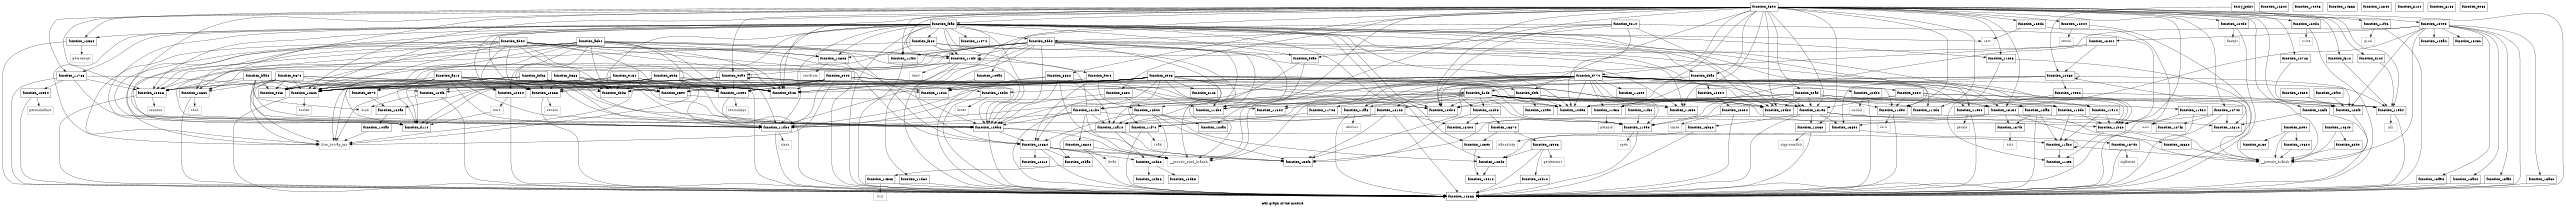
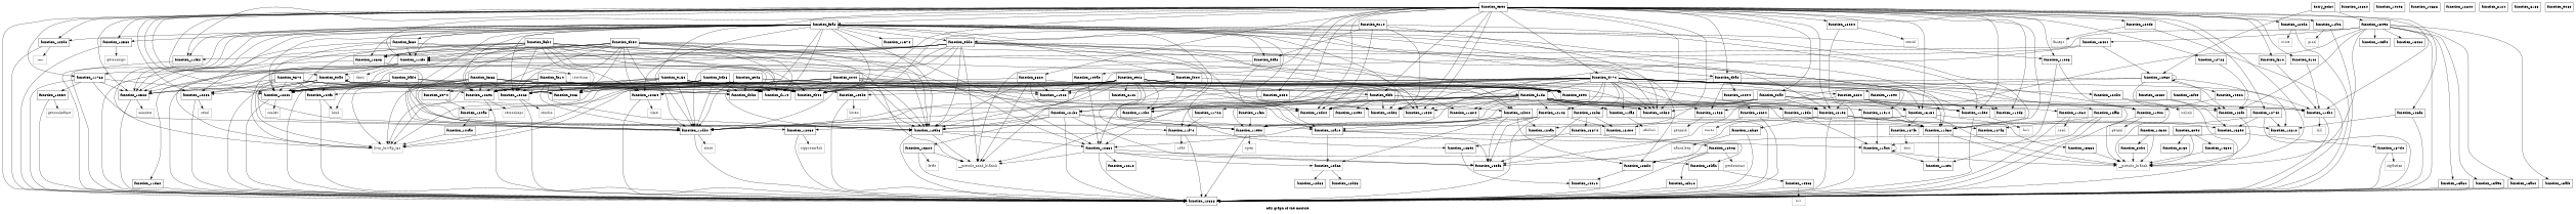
  digraph {
    label="Call graph of the module."
    node [shape=record]
    n1 [label="{function_e2a4}"]
    n2 [label="{function_11e64}"]
    n3 [label="{function_11de0}"]
    n4 [label="{function_11ee0}"]
    n5 [label="{function_10d04}"]
    n6 [label="{function_10d30}"]
    n7 [label="{function_10de8}"]
    n8 [label="{function_13154}"]
    n9 [label="{function_131e8}"]
    n10 [label="{function_12388}"]
    n11 [color=gray50 fontcolor=gray50 label="{ioctl}"]
    n12 [color=gray50 fontcolor=gray50 label="{fork}"]
    n13 [color=gray50 fontcolor=gray50 label="{open}"]
    n14 [color=gray50 fontcolor=gray50 label="{__pseudo_branch}"]
    n15 [label="{function_133f8}"]
    n16 [label="{function_13400}"]
    n17 [label="{function_137fc}"]
    n18 [label="{function_1338c}"]
    n19 [label="{function_12030}"]
    n20 [label="{function_1281c}"]
    n21 [label="{function_127f8}"]
    n22 [label="{function_136e4}"]
    n23 [label="{function_13b80}"]
    n24 [label="{function_125dc}"]
    n25 [color=gray50 fontcolor=gray50 label="{recv}"]
    n26 [label="{function_e390}"]
    n27 [label="{function_12580}"]
    n28 [label="{function_10ea0}"]
    n29 [label="{function_11db4}"]
    n30 [label="{function_11fd4}"]
    n31 [label="{function_11768}"]
    n32 [label="{function_12004}"]
    n33 [label="{function_eb48}"]
    n34 [label="{function_eba0}"]
    n35 [label="{function_114b0}"]
    n36 [label="{function_11550}"]
    n37 [label="{function_124d0}"]
    n38 [label="{function_11eb4}"]
    n39 [label="{function_120dc}"]
    n40 [label="{function_ebfc}"]
    n41 [label="{function_114d8}"]
    n42 [label="{function_f31c}"]
    n43 [label="{function_11b3c}"]
    n44 [label="{function_11c08}"]
    n45 [label="{function_12528}"]
    n46 [label="{function_11f4c}"]
    n47 [label="{function_f5a8}"]
    n48 [label="{function_11cf0}"]
    n49 [label="{function_126cc}"]
    n50 [label="{function_126f8}"]
    n51 [label="{function_12728}"]
    n52 [label="{function_12740}"]
    n53 [label="{function_1263c}"]
    n54 [label="{function_8320}"]
    n55 [label="{function_8650}"]
    n56 [label="{function_d1c4}"]
    n57 [label="{function_d774}"]
    n58 [label="{function_e0a4}"]
    n59 [label="{function_12cac}"]
    n60 [color=gray50 fontcolor=gray50 label="{getsockopt}"]
    n61 [label="{function_1152c}"]
    n62 [label="{function_12864}"]
    n63 [color=gray50 fontcolor=gray50 label="{close}"]
    n64 [label="{function_12554}"]
    n65 [color=gray50 fontcolor=gray50 label="{setsid}"]
    n66 [label="{function_12084}"]
    n67 [label="{function_12394}"]
    n68 [label="{function_11e0c}"]
    n69 [label="{function_11e38}"]
    n70 [color=gray50 fontcolor=gray50 label="{sigprocmask}"]
    n71 [color=gray50 fontcolor=gray50 label="{accept}"]
    n72 [color=gray50 fontcolor=gray50 label="{kill}"]
    n73 [color=gray50 fontcolor=gray50 label="{write}"]
    n74 [label="{function_12490}"]
    n75 [label="{function_11cec}"]
    n76 [color=gray50 fontcolor=gray50 label="{connect}"]
    n77 [color=gray50 fontcolor=gray50 label="{prctl}"]
    n78 [label="{function_11574}"]
    n79 [label="{function_129b8}"]
    n80 [label="{function_edac}"]
    n81 [label="{function_edd0}"]
    n82 [label="{function_12608}"]
    n83 [label="{function_123d0}"]
    n84 [label="{function_f330}"]
    n85 [label="{function_f404}"]
    n86 [label="{function_123e0}"]
    n87 [label="{function_12668}"]
    n88 [label="{function_1269c}"]
    n89 [color=gray50 fontcolor=gray50 label="{llvm_bswap_i32}"]
    n90 [label="{function_d0b8}"]
    n91 [label="{function_d114}"]
    n92 [label="{function_11d64}"]
    n93 [color=gray50 fontcolor=gray50 label="{fcntl}"]
    n94 [color=gray50 fontcolor=gray50 label="{socket}"]
    n95 [label="{function_123f0}"]
    n96 [color=gray50 fontcolor=gray50 label="{send}"]
    n97 [color=gray50 fontcolor=gray50 label="{__pseudo_cond_branch}"]
    n98 [label="{function_12a10}"]
    n99 [label="{function_8230}"]
    n100 [label="{function_12b00}"]
    n101 [label="{function_11f7c}"]
    n102 [label="{function_11804}"]
    n103 [label="{function_120b0}"]
    n104 [label="{function_11890}"]
    n105 [label="{function_12108}"]
    n106 [label="{function_121bc}"]
    n107 [label="{function_11914}"]
    n108 [label="{function_122b8}"]
    n109 [label="{function_124fc}"]
    n110 [label="{function_125b0}"]
    n111 [label="{function_11fa8}"]
    n112 [label="{function_12fa8}"]
    n113 [label="{function_d1d8}"]
    n114 [label="{function_13bac}"]
    n115 [label="{function_12c18}"]
    n116 [color=gray50 label="{function_12d6c}"]
    n117 [label="{function_115dc}"]
    n118 [label="{function_11a2c}"]
    n119 [label="{function_11708}"]
    n120 [color=gray50 fontcolor=gray50 label="{read}"]
    n121 [color=gray50 fontcolor=gray50 label="{getsockname}"]
    n122 [color=gray50 fontcolor=gray50 label="{time}"]
    n123 [label="{function_13c04}"]
    n124 [color=gray50 fontcolor=gray50 label="{getpid}"]
    n125 [color=gray50 fontcolor=gray50 label="{getppid}"]
    n126 [color=gray50 fontcolor=gray50 label="{unlink}"]
    n127 [label="{function_ecc8}"]
    n128 [label="{function_13824}"]
    n129 [color=gray50 fontcolor=gray50 label="{fstat}"]
    n130 [label="{function_13874}"]
    n131 [label="{function_13908}"]
    n132 [color=gray50 fontcolor=gray50 label="{bind}"]
    n133 [label="{function_11f3c}"]
    n134 [color=gray50 fontcolor=gray50 label="{recvfrom}"]
    n135 [color=gray50 fontcolor=gray50 label="{listen}"]
    n136 [color=gray50 fontcolor=gray50 label="{times}"]
    n137 [label="{function_123c4}"]
    n138 [label="{function_14010}"]
    n139 [color=gray50 fontcolor=gray50 label="{sendto}"]
    n140 [color=gray50 fontcolor=gray50 label="{setsockopt}"]
    n141 [color=gray50 fontcolor=gray50 label="{readlink}"]
    n142 [label="{function_124ac}"]
    n143 [label="{function_144a0}"]
    n144 [label="{function_137d0}"]
    n145 [color=gray50 fontcolor=gray50 label="{sigaction}"]
    n146 [color=gray50 fontcolor=gray50 label="{exit}"]
    n147 [color=gray50 fontcolor=gray50 label="{getdents64}"]
    n148 [color=gray50 fontcolor=gray50 label="{nanosleep}"]
    n149 [color=gray50 fontcolor=gray50 label="{brk}"]
    n150 [label="{function_13498}"]
    n151 [label="{function_13a6c}"]
    n152 [label="{function_13a98}"]
    n153 [label="{function_13ac4}"]
    n154 [label="{function_13af0}"]
    n155 [label="{function_145a4}"]
    n156 [label="{function_1343c}"]
    n157 [label="{function_13404}"]
    n158 [label="{function_12e60}"]
    n159 [label="{function_13b1c}"]
    n160 [label="{function_145c8}"]
    n161 [label="{function_13c30}"]
    n162 [label="{function_13f40}"]
    n163 [label="{function_14498}"]
    n164 [label="{function_1458c}"]
    n165 [label="{function_14604}"]
    n166 [label="{function_14638}"]
    n167 [label="{function_14640}"]
    n168 [label="{function_80b0}"]
    n169 [label="{function_12840}"]
    n170 [label="{function_12d38}"]
    n171 [label="{function_12d58}"]
    n172 [label="{function_8094}"]
    n173 [label="{function_8130}"]
    n174 [label="{function_8124}"]
    n175 [label="{function_8188}"]
    n176 [label="{entry_point}"]
    n177 [label="{function_81cc}"]
    n178 [label="{function_8574}"]
    n179 [label="{function_85e0}"]
    n180 [label="{function_89d8}"]
    n181 [label="{function_9154}"]
    n182 [label="{function_9870}"]
    n183 [label="{function_9b54}"]
    n184 [label="{function_a3b4}"]
    n185 [label="{function_ac14}"]
    n186 [label="{function_b388}"]
    n187 [label="{function_bad4}"]
    n188 [label="{function_bdb8}"]
    n189 [label="{function_c444}"]
    n190 [label="{function_c908}"]
    n191 [label="{function_e08c}"]
    n192 [label="{function_e214}"]
    n1 -> n2
    n1 -> n3
    n1 -> n4
    n1 -> n5
    n1 -> n6
    n1 -> n7
    n1 -> n8
    n1 -> n9
    n2 -> n10
    n2 -> n11
    n3 -> n10
    n3 -> n12
    n4 -> n10
    n4 -> n13
    n8 -> n14
    n8 -> n15
    n8 -> n16
    n8 -> n17
    n8 -> n18
    n9 -> n10
    n9 -> n19
    n9 -> n20
    n9 -> n21
    n9 -> n22
    n9 -> n23
    n17 -> n146
    n18 -> n14
    n19 -> n10
    n19 -> n70
    n22 -> n83
    n22 -> n144
    n23 -> n10
    n23 -> n148
    n24 -> n10
    n24 -> n25
    n26 -> n1
    n26 -> n3
    n26 -> n5
    n26 -> n6
    n26 -> n7
    n26 -> n8
    n26 -> n9
    n26 -> n10
    n26 -> n14
    n26 -> n19
    n26 -> n24
    n26 -> n27
    n26 -> n28
    n26 -> n29
    n26 -> n30
    n26 -> n31
    n26 -> n32
    n26 -> n33
    n26 -> n34
    n26 -> n35
    n26 -> n36
    n26 -> n37
    n26 -> n38
    n26 -> n39
    n26 -> n40
    n26 -> n41
    n26 -> n42
    n26 -> n43
    n26 -> n44
    n26 -> n45
    n26 -> n46
    n26 -> n47
    n26 -> n48
    n26 -> n49
    n26 -> n50
    n26 -> n51
    n26 -> n52
    n26 -> n53
    n26 -> n54
    n26 -> n55
    n26 -> n56
    n26 -> n57
    n26 -> n58
    n26 -> n59
    n27 -> n10
    n27 -> n60
    n28 -> n61
    n28 -> n62
    n29 -> n10
    n29 -> n63
    n30 -> n10
    n31 -> n10
    n31 -> n29
    n31 -> n45
    n31 -> n49
    n31 -> n64
    n32 -> n10
    n32 -> n65
    n34 -> n66
    n34 -> n67
    n34 -> n68
    n34 -> n69
    n37 -> n10
    n37 -> n71
    n38 -> n10
    n38 -> n72
    n39 -> n10
    n39 -> n73
    n40 -> n5
    n40 -> n6
    n40 -> n7
    n40 -> n35
    n40 -> n43
    n40 -> n74
    n42 -> n38
    n43 -> n14
    n43 -> n75
    n44 -> n14
    n44 -> n75
    n45 -> n10
    n45 -> n76
    n46 -> n10
    n46 -> n77
    n47 -> n3
    n47 -> n5
    n47 -> n6
    n47 -> n7
    n47 -> n8
    n47 -> n10
-   n47 -> n25
+   n47 -> n24
    n47 -> n27
    n47 -> n29
    n47 -> n30
    n47 -> n31
    n47 -> n33
    n47 -> n34
    n47 -> n43
    n47 -> n44
    n47 -> n45
    n47 -> n48
    n47 -> n49
    n47 -> n53
    n47 -> n66
    n47 -> n78
    n47 -> n79
    n47 -> n80
    n47 -> n81
    n47 -> n82
    n47 -> n83
    n47 -> n84
    n47 -> n85
    n47 -> n86
    n47 -> n87
    n47 -> n88
    n47 -> n89
    n47 -> n90
    n47 -> n91
    n48 -> n10
    n48 -> n58
    n48 -> n92
    n48 -> n93
    n49 -> n10
    n49 -> n94
    n50 -> n10
    n50 -> n20
    n51 -> n95
    n52 -> n10
    n52 -> n20
    n52 -> n21
    n52 -> n22
    n53 -> n10
    n53 -> n96
    n54 -> n10
    n54 -> n61
    n54 -> n79
    n54 -> n97
    n54 -> n98
    n54 -> n99
    n55 -> n79
    n55 -> n100
    n56 -> n38
    n57 -> n3
    n57 -> n4
    n57 -> n5
    n57 -> n6
    n57 -> n7
    n57 -> n9
    n57 -> n29
    n57 -> n36
    n57 -> n38
    n57 -> n41
    n57 -> n43
    n57 -> n49
    n57 -> n62
    n57 -> n66
    n57 -> n68
    n57 -> n69
    n57 -> n101
    n57 -> n102
    n57 -> n103
    n57 -> n104
    n57 -> n105
    n57 -> n106
    n57 -> n107
    n57 -> n108
    n57 -> n109
    n57 -> n110
    n57 -> n111
    n57 -> n112
    n57 -> n113
    n58 -> n9
    n58 -> n10
    n58 -> n29
    n58 -> n45
    n58 -> n49
    n58 -> n58
    n58 -> n88
    n58 -> n109
    n58 -> n110
    n58 -> n113
    n62 -> n10
    n62 -> n15
    n62 -> n97
    n62 -> n114
    n62 -> n115
    n62 -> n116
    n64 -> n10
    n64 -> n121
    n66 -> n10
    n66 -> n122
    n67 -> n123
    n68 -> n10
    n68 -> n124
    n69 -> n125
    n79 -> n10
    n79 -> n62
    n79 -> n97
    n79 -> n118
    n80 -> n97
    n80 -> n98
    n81 -> n9
    n81 -> n29
    n81 -> n30
    n81 -> n33
    n81 -> n35
    n81 -> n36
    n81 -> n43
    n81 -> n45
    n81 -> n48
    n81 -> n49
    n81 -> n53
    n81 -> n79
    n81 -> n82
    n81 -> n97
    n81 -> n98
    n81 -> n100
    n82 -> n10
    n82 -> n134
    n83 -> n138
    n84 -> n36
    n84 -> n45
    n84 -> n48
    n84 -> n49
    n84 -> n97
    n85 -> n35
    n85 -> n61
    n85 -> n62
    n85 -> n100
    n86 -> n138
    n87 -> n10
    n87 -> n139
    n88 -> n10
    n88 -> n140
    n92 -> n10
    n95 -> n14
    n98 -> n15
    n98 -> n114
    n98 -> n116
    n99 -> n3
    n99 -> n8
    n99 -> n9
    n99 -> n14
    n99 -> n38
    n99 -> n69
    n100 -> n15
    n100 -> n59
    n100 -> n62
    n100 -> n83
    n100 -> n98
    n100 -> n116
    n101 -> n10
    n101 -> n120
    n103 -> n10
    n103 -> n126
    n105 -> n10
    n105 -> n15
    n105 -> n16
    n105 -> n29
    n105 -> n98
    n106 -> n4
    n106 -> n10
    n106 -> n15
    n106 -> n29
    n106 -> n48
    n106 -> n79
    n106 -> n98
    n106 -> n128
    n107 -> n43
    n107 -> n118
    n108 -> n15
    n108 -> n16
    n108 -> n130
    n109 -> n10
    n109 -> n132
    n110 -> n10
    n110 -> n135
    n111 -> n10
    n111 -> n141
    n112 -> n10
-   n112 -> n17
+   n112 -> n43
    n112 -> n118
    n113 -> n4
    n113 -> n5
    n113 -> n6
    n113 -> n7
    n113 -> n9
    n113 -> n29
    n113 -> n35
    n113 -> n36
    n113 -> n38
    n113 -> n41
    n113 -> n95
    n113 -> n102
    n113 -> n105
    n113 -> n106
    n113 -> n107
    n113 -> n108
    n113 -> n111
    n113 -> n117
    n113 -> n119
    n114 -> n160
    n116 -> n170
    n116 -> n171
    n117 -> n43
    n117 -> n118
    n118 -> n14
    n118 -> n75
    n118 -> n118
    n119 -> n101
    n123 -> n10
    n123 -> n136
    n128 -> n10
    n128 -> n97
    n128 -> n129
    n130 -> n86
    n130 -> n131
    n131 -> n10
    n131 -> n83
    n131 -> n147
    n131 -> n159
    n133 -> n4
    n142 -> n143
    n143 -> n89
    n144 -> n10
    n144 -> n145
    n150 -> n8
    n150 -> n10
    n150 -> n14
    n150 -> n95
    n150 -> n97
    n150 -> n151
    n150 -> n152
    n150 -> n153
    n150 -> n154
    n150 -> n155
    n150 -> n156
    n150 -> n157
    n151 -> n10
    n152 -> n10
    n153 -> n10
    n154 -> n10
    n157 -> n4
    n157 -> n48
    n157 -> n158
    n158 -> n15
    n158 -> n20
    n158 -> n22
    n158 -> n95
    n158 -> n97
    n158 -> n158
    n158 -> n164
    n159 -> n10
    n160 -> n10
    n160 -> n149
    n161 -> n95
    n162 -> n95
    n164 -> n38
    n164 -> n68
    n165 -> n14
    n167 -> n14
    n167 -> n168
    n168 -> n14
    n172 -> n14
    n172 -> n165
    n172 -> n173
    n176 -> n150
    n176 -> n158
    n178 -> n142
    n179 -> n117
    n180 -> n29
    n180 -> n33
    n180 -> n49
    n180 -> n61
    n180 -> n79
    n180 -> n87
    n180 -> n88
    n180 -> n89
    n180 -> n90
    n180 -> n91
    n180 -> n127
    n180 -> n179
    n181 -> n29
    n181 -> n33
    n181 -> n49
    n181 -> n79
    n181 -> n87
    n181 -> n88
    n181 -> n89
    n181 -> n90
-   n122 -> n91
+   n181 -> n91
    n181 -> n127
    n181 -> n179
    n182 -> n33
    n182 -> n45
    n182 -> n49
    n182 -> n53
    n182 -> n79
    n182 -> n89
    n182 -> n109
    n182 -> n127
    n182 -> n179
    n183 -> n29
    n183 -> n33
    n183 -> n45
    n183 -> n48
    n183 -> n49
    n183 -> n62
    n183 -> n66
    n183 -> n79
    n183 -> n82
    n183 -> n87
    n183 -> n88
    n183 -> n89
    n183 -> n90
    n183 -> n91
    n183 -> n127
    n183 -> n179
    n184 -> n29
    n184 -> n33
    n184 -> n45
    n184 -> n48
    n184 -> n49
    n184 -> n62
    n184 -> n66
    n184 -> n79
    n184 -> n82
    n184 -> n87
    n184 -> n88
    n184 -> n89
    n184 -> n90
    n184 -> n91
    n184 -> n127
    n184 -> n179
    n185 -> n29
    n185 -> n33
    n185 -> n49
    n185 -> n79
    n185 -> n87
    n185 -> n88
    n185 -> n89
    n185 -> n90
    n185 -> n91
    n185 -> n127
    n185 -> n178
    n185 -> n179
    n186 -> n29
    n186 -> n33
    n186 -> n49
    n186 -> n79
    n186 -> n87
    n186 -> n88
    n186 -> n89
    n186 -> n90
    n186 -> n91
    n186 -> n178
    n186 -> n179
    n187 -> n33
    n187 -> n45
    n187 -> n49
    n187 -> n53
    n187 -> n79
    n187 -> n89
    n187 -> n127
    n187 -> n132
    n187 -> n179
    n188 -> n29
    n188 -> n33
    n188 -> n49
    n188 -> n79
    n188 -> n87
    n188 -> n88
    n188 -> n89
    n188 -> n90
    n188 -> n91
    n188 -> n127
    n188 -> n179
    n189 -> n5
    n189 -> n7
    n189 -> n29
    n189 -> n33
    n189 -> n49
    n189 -> n61
    n189 -> n79
    n189 -> n87
    n189 -> n88
    n189 -> n89
    n189 -> n90
    n189 -> n91
    n189 -> n179
    n190 -> n4
    n190 -> n5
    n190 -> n6
    n190 -> n7
    n190 -> n29
    n190 -> n33
    n190 -> n35
    n190 -> n40
    n190 -> n49
    n190 -> n61
    n190 -> n79
    n190 -> n88
    n190 -> n90
    n190 -> n91
    n190 -> n101
    n190 -> n102
    n190 -> n142
    n190 -> n177
    n190 -> n179
    n192 -> n5
    n192 -> n6
    n192 -> n7
    n192 -> n33
    n192 -> n43
    n192 -> n80
    n192 -> n81
  }
